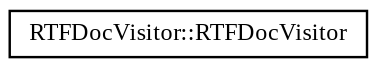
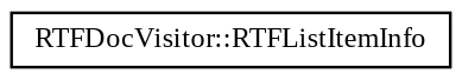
  digraph {
    rankdir=LR
    fontname="Liberation Serif"
-   n1 [color=black fillcolor=white fontname="Liberation Serif" fontsize=10 height=0.2 label="RTFDocVisitor::RTFDocVisitor" shape=record style=filled width=0.4]
+   n1 [color=black fillcolor=white fontname="Liberation Serif" fontsize=10 height=0.2 label="RTFDocVisitor::RTFListItemInfo" shape=record style=filled width=0.4]
  }
